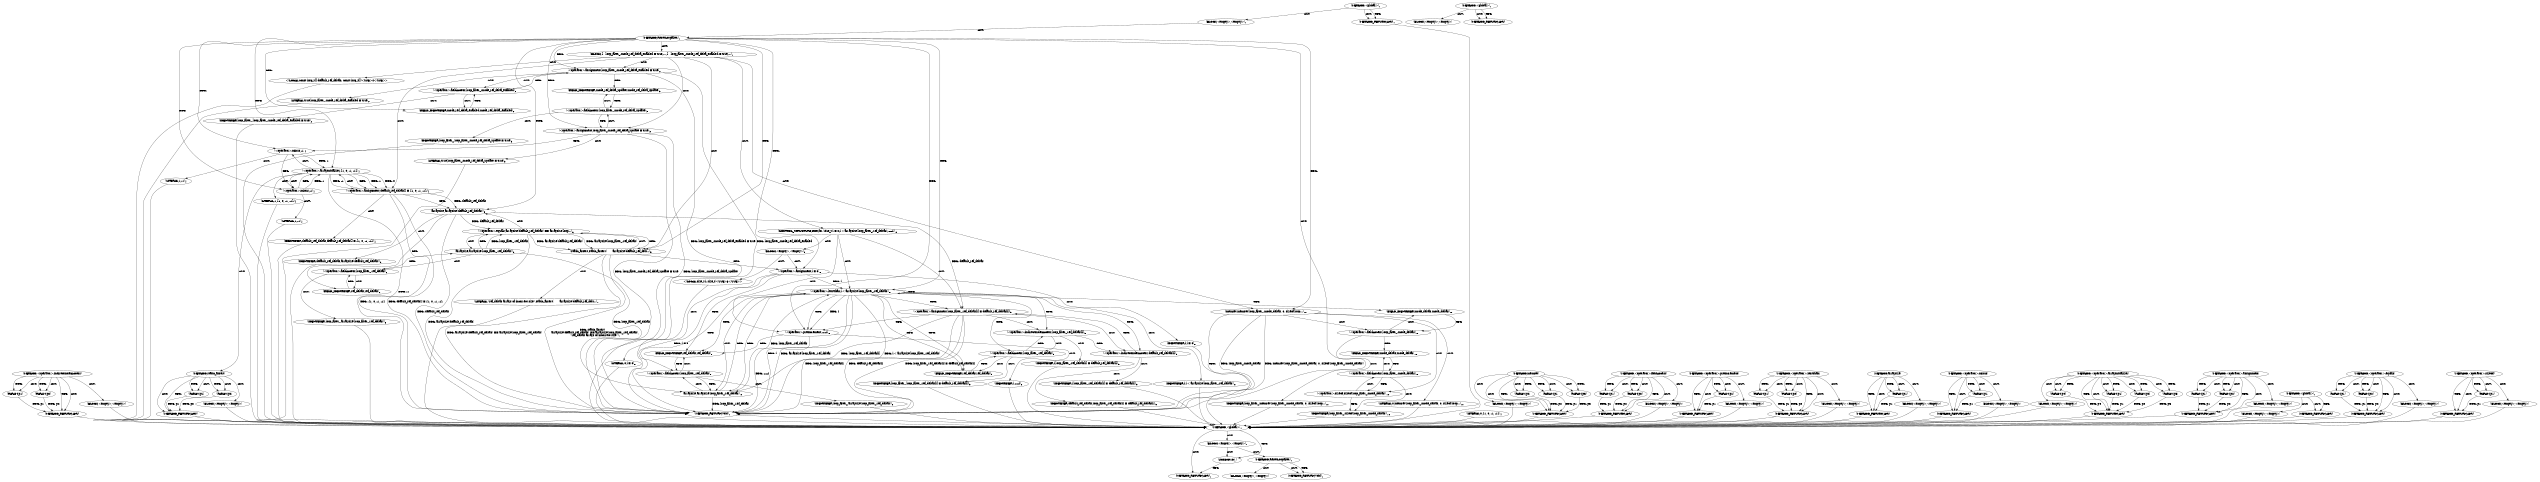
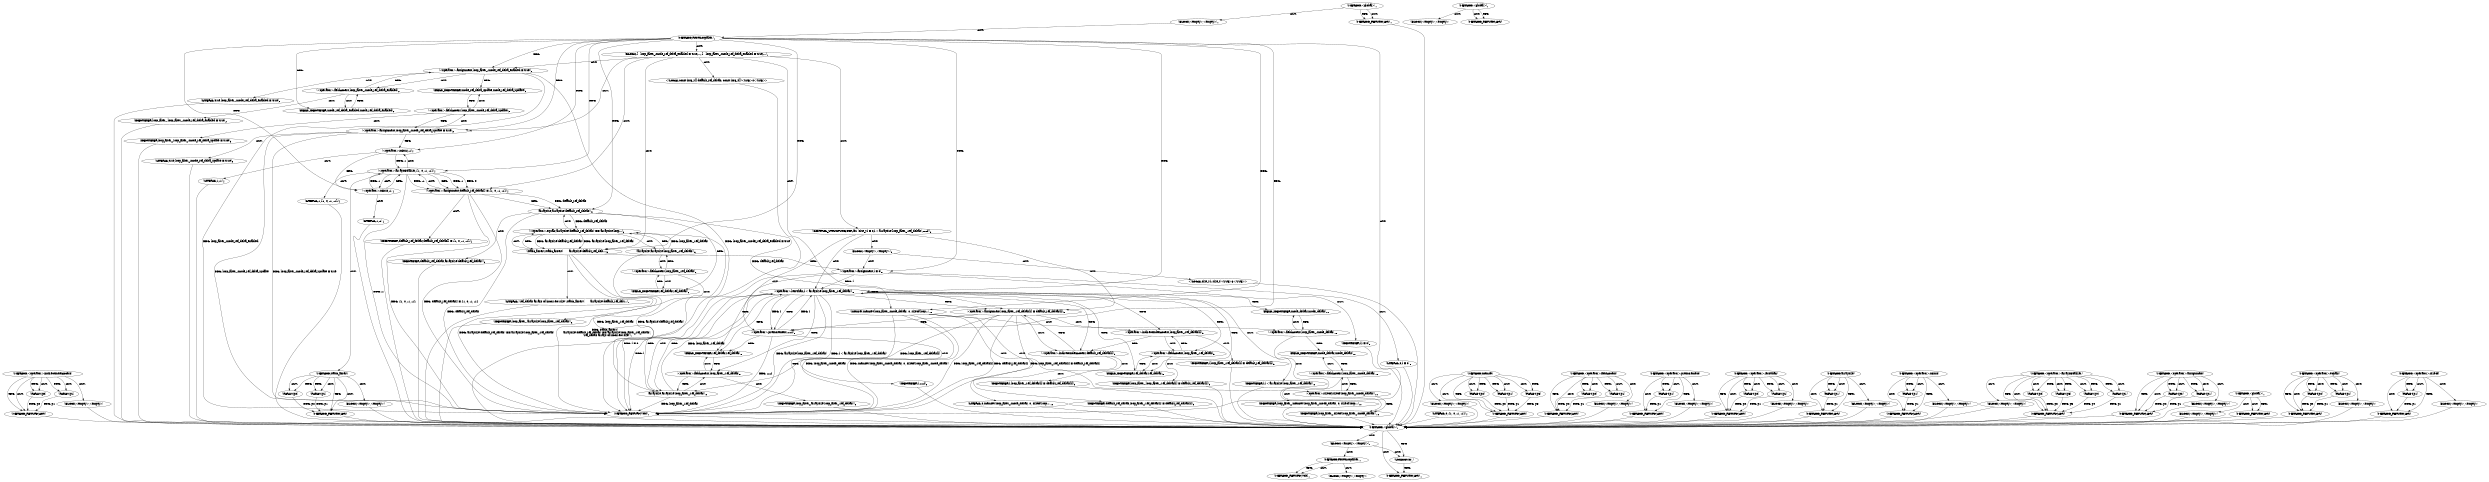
  digraph {
    n1 [label=<(METHOD,static_assert)>]
    n2 [label=<(PARAM,p1)>]
    n3 [label=<(PARAM,p2)>]
    n4 [label=<(BLOCK,&lt;empty&gt;,&lt;empty&gt;)>]
    n5 [label=<(METHOD_RETURN,ANY)>]
    n6 [label=<(METHOD,&lt;global&gt;)<SUB>1</SUB>>]
    n7 [label=<(BLOCK,&lt;empty&gt;,&lt;empty&gt;)<SUB>1</SUB>>]
    n8 [label=<(UNKNOWN,,)>]
    n9 [label=<(METHOD_RETURN,ANY)<SUB>1</SUB>>]
    n10 [label=<(METHOD,&lt;operator&gt;.indirectIndexAccess)>]
    n11 [label=<(PARAM,p1)>]
    n12 [label=<(PARAM,p2)>]
    n13 [label=<(BLOCK,&lt;empty&gt;,&lt;empty&gt;)>]
    n14 [label=<(METHOD_RETURN,ANY)>]
    n15 [label=<(METHOD,&lt;global&gt;)<SUB>1</SUB>>]
    n16 [label=<(BLOCK,&lt;empty&gt;,&lt;empty&gt;)<SUB>1</SUB>>]
    n17 [label=<(METHOD_RETURN,ANY)<SUB>1</SUB>>]
    n18 [label=<(METHOD,ResetLoopfilter)<SUB>1</SUB>>]
    n19 [label=<(BLOCK,{   loop_filter_.mode_ref_delta_enabled = true;...,{   loop_filter_.mode_ref_delta_enabled = true;...)<SUB>1</SUB>>]
    n20 [label=<(&lt;operator&gt;.assignment,loop_filter_.mode_ref_delta_enabled = true)<SUB>2</SUB>>]
    n21 [label=<(FIELD_IDENTIFIER,mode_ref_delta_enabled,mode_ref_delta_enabled)<SUB>2</SUB>>]
    n22 [label=<(&lt;operator&gt;.assignment,loop_filter_.mode_ref_delta_update = true)<SUB>3</SUB>>]
    n23 [label=<(&lt;operator&gt;.arrayInitializer,{1, 0, -1, -1})<SUB>4</SUB>>]
    n24 [label=<(&lt;operator&gt;.minus,-1)<SUB>4</SUB>>]
    n25 [label=<(&lt;operator&gt;.minus,-1)<SUB>4</SUB>>]
    n26 [label=<(static_assert,static_assert(       arraysize(default_ref_delt...)<SUB>5</SUB>>]
    n27 [label=<(arraysize,arraysize(default_ref_deltas))<SUB>6</SUB>>]
    n28 [label=<(&lt;operator&gt;.assignment,i = 0)<SUB>8</SUB>>]
    n29 [label=<(&lt;operator&gt;.lessThan,i &lt; arraysize(loop_filter_.ref_deltas))<SUB>8</SUB>>]
    n30 [label=<(&lt;operator&gt;.preIncrement,++i)<SUB>8</SUB>>]
    n31 [label=<(memset,memset(loop_filter_.mode_deltas, 0, sizeof(loop...)<SUB>10</SUB>>]
    n32 [label=<(METHOD_RETURN,void)<SUB>1</SUB>>]
    n33 [label="<(LOCAL,const int8_t[] default_ref_deltas: const int8_t[])<SUB>4</SUB>>"]
    n34 [label=<(&lt;operator&gt;.assignment,default_ref_deltas[] = {1, 0, -1, -1})<SUB>4</SUB>>]
    n35 [label=<(CONTROL_STRUCTURE,FOR,for (size_t i = 0;i &lt; arraysize(loop_filter_.ref_deltas);++i))<SUB>8</SUB>>]
    n36 [label=<(&lt;operator&gt;.fieldAccess,loop_filter_.mode_ref_delta_enabled)<SUB>2</SUB>>]
    n37 [label=<(LITERAL,true,loop_filter_.mode_ref_delta_enabled = true)<SUB>2</SUB>>]
    n38 [label=<(FIELD_IDENTIFIER,mode_ref_delta_update,mode_ref_delta_update)<SUB>3</SUB>>]
    n39 [label=<(&lt;operator&gt;.fieldAccess,loop_filter_.mode_ref_delta_update)<SUB>3</SUB>>]
    n40 [label=<(LITERAL,true,loop_filter_.mode_ref_delta_update = true)<SUB>3</SUB>>]
    n41 [label=<(LITERAL,1,{1, 0, -1, -1})<SUB>4</SUB>>]
    n42 [label=<(LITERAL,1,-1)<SUB>4</SUB>>]
    n43 [label=<(LITERAL,1,-1)<SUB>4</SUB>>]
    n44 [label=<(&lt;operator&gt;.equals,arraysize(default_ref_deltas) == arraysize(loop...)<SUB>6</SUB>>]
    n45 [label=<(LITERAL,&quot;ref_deltas arrays of incorrect size&quot;,static_assert(       arraysize(default_ref_delt...)<SUB>7</SUB>>]
    n46 [label=<(IDENTIFIER,default_ref_deltas,arraysize(default_ref_deltas))<SUB>6</SUB>>]
    n47 [label=<(FIELD_IDENTIFIER,ref_deltas,ref_deltas)<SUB>6</SUB>>]
    n48 [label=<(&lt;operator&gt;.assignment,loop_filter_.ref_deltas[i] = default_ref_deltas[i])<SUB>9</SUB>>]
    n49 [label=<(IDENTIFIER,i,i = 0)<SUB>8</SUB>>]
    n50 [label=<(LITERAL,0,i = 0)<SUB>8</SUB>>]
    n51 [label=<(FIELD_IDENTIFIER,ref_deltas,ref_deltas)<SUB>8</SUB>>]
    n52 [label=<(arraysize,arraysize(loop_filter_.ref_deltas))<SUB>8</SUB>>]
    n53 [label=<(IDENTIFIER,i,i &lt; arraysize(loop_filter_.ref_deltas))<SUB>8</SUB>>]
    n54 [label=<(&lt;operator&gt;.fieldAccess,loop_filter_.ref_deltas)<SUB>8</SUB>>]
    n55 [label=<(&lt;operator&gt;.indirectIndexAccess,loop_filter_.ref_deltas[i])<SUB>9</SUB>>]
    n56 [label=<(&lt;operator&gt;.fieldAccess,loop_filter_.ref_deltas)<SUB>9</SUB>>]
    n57 [label=<(FIELD_IDENTIFIER,ref_deltas,ref_deltas)<SUB>9</SUB>>]
    n58 [label=<(&lt;operator&gt;.indirectIndexAccess,default_ref_deltas[i])<SUB>9</SUB>>]
    n59 [label=<(FIELD_IDENTIFIER,mode_deltas,mode_deltas)<SUB>10</SUB>>]
    n60 [label=<(IDENTIFIER,i,++i)<SUB>8</SUB>>]
    n61 [label=<(&lt;operator&gt;.fieldAccess,loop_filter_.mode_deltas)<SUB>10</SUB>>]
    n62 [label=<(LITERAL,0,memset(loop_filter_.mode_deltas, 0, sizeof(loop...)<SUB>10</SUB>>]
    n63 [label=<(&lt;operator&gt;.sizeOf,sizeof(loop_filter_.mode_deltas))<SUB>10</SUB>>]
    n64 [label=<(IDENTIFIER,default_ref_deltas,default_ref_deltas[] = {1, 0, -1, -1})<SUB>4</SUB>>]
    n65 [label=<(BLOCK,&lt;empty&gt;,&lt;empty&gt;)<SUB>8</SUB>>]
    n66 [label=<(IDENTIFIER,loop_filter_,loop_filter_.mode_ref_delta_enabled = true)<SUB>2</SUB>>]
    n67 [label=<(IDENTIFIER,loop_filter_,loop_filter_.mode_ref_delta_update = true)<SUB>3</SUB>>]
    n68 [label=<(LITERAL,0,{1, 0, -1, -1})<SUB>4</SUB>>]
    n69 [label=<(arraysize,arraysize(loop_filter_.ref_deltas))<SUB>6</SUB>>]
    n70 [label=<(&lt;operator&gt;.fieldAccess,loop_filter_.ref_deltas)<SUB>6</SUB>>]
    n71 [label=<(IDENTIFIER,loop_filter_,arraysize(loop_filter_.ref_deltas))<SUB>6</SUB>>]
    n72 [label="<(LOCAL,size_t i: size_t)<SUB>8</SUB>>"]
    n73 [label=<(IDENTIFIER,loop_filter_,arraysize(loop_filter_.ref_deltas))<SUB>8</SUB>>]
    n74 [label=<(IDENTIFIER,i,loop_filter_.ref_deltas[i] = default_ref_deltas[i])<SUB>9</SUB>>]
    n75 [label=<(IDENTIFIER,loop_filter_,loop_filter_.ref_deltas[i] = default_ref_deltas[i])<SUB>9</SUB>>]
    n76 [label=<(IDENTIFIER,default_ref_deltas,loop_filter_.ref_deltas[i] = default_ref_deltas[i])<SUB>9</SUB>>]
    n77 [label=<(IDENTIFIER,i,loop_filter_.ref_deltas[i] = default_ref_deltas[i])<SUB>9</SUB>>]
    n78 [label=<(IDENTIFIER,loop_filter_,memset(loop_filter_.mode_deltas, 0, sizeof(loop...)<SUB>10</SUB>>]
    n79 [label=<(FIELD_IDENTIFIER,mode_deltas,mode_deltas)<SUB>10</SUB>>]
    n80 [label=<(&lt;operator&gt;.fieldAccess,loop_filter_.mode_deltas)<SUB>10</SUB>>]
    n81 [label=<(IDENTIFIER,loop_filter_,sizeof(loop_filter_.mode_deltas))<SUB>10</SUB>>]
    n82 [label=<(METHOD,memset)>]
    n83 [label=<(PARAM,p1)>]
    n84 [label=<(PARAM,p2)>]
    n85 [label=<(PARAM,p3)>]
    n86 [label=<(BLOCK,&lt;empty&gt;,&lt;empty&gt;)>]
    n87 [label=<(METHOD_RETURN,ANY)>]
    n88 [label=<(METHOD,&lt;operator&gt;.fieldAccess)>]
    n89 [label=<(PARAM,p1)>]
    n90 [label=<(PARAM,p2)>]
    n91 [label=<(BLOCK,&lt;empty&gt;,&lt;empty&gt;)>]
    n92 [label=<(METHOD_RETURN,ANY)>]
    n93 [label=<(METHOD,&lt;operator&gt;.preIncrement)>]
    n94 [label=<(PARAM,p1)>]
    n95 [label=<(BLOCK,&lt;empty&gt;,&lt;empty&gt;)>]
    n96 [label=<(METHOD_RETURN,ANY)>]
    n97 [label=<(METHOD,&lt;operator&gt;.lessThan)>]
    n98 [label=<(PARAM,p1)>]
    n99 [label=<(PARAM,p2)>]
    n100 [label=<(BLOCK,&lt;empty&gt;,&lt;empty&gt;)>]
    n101 [label=<(METHOD_RETURN,ANY)>]
    n102 [label=<(METHOD,arraysize)>]
    n103 [label=<(PARAM,p1)>]
    n104 [label=<(BLOCK,&lt;empty&gt;,&lt;empty&gt;)>]
    n105 [label=<(METHOD_RETURN,ANY)>]
    n106 [label=<(METHOD,&lt;operator&gt;.minus)>]
    n107 [label=<(PARAM,p1)>]
    n108 [label=<(BLOCK,&lt;empty&gt;,&lt;empty&gt;)>]
    n109 [label=<(METHOD_RETURN,ANY)>]
    n110 [label=<(METHOD,&lt;operator&gt;.arrayInitializer)>]
    n111 [label=<(PARAM,p1)>]
    n112 [label=<(PARAM,p2)>]
    n113 [label=<(PARAM,p3)>]
    n114 [label=<(PARAM,p4)>]
    n115 [label=<(BLOCK,&lt;empty&gt;,&lt;empty&gt;)>]
    n116 [label=<(METHOD_RETURN,ANY)>]
    n117 [label=<(METHOD,&lt;operator&gt;.assignment)>]
    n118 [label=<(PARAM,p1)>]
    n119 [label=<(PARAM,p2)>]
    n120 [label=<(BLOCK,&lt;empty&gt;,&lt;empty&gt;)>]
    n121 [label=<(METHOD_RETURN,ANY)>]
    n122 [label=<(METHOD,&lt;global&gt;)<SUB>1</SUB>>]
    n123 [label=<(BLOCK,&lt;empty&gt;,&lt;empty&gt;)>]
    n124 [label=<(METHOD_RETURN,ANY)>]
    n125 [label=<(METHOD,&lt;operator&gt;.equals)>]
    n126 [label=<(PARAM,p1)>]
    n127 [label=<(PARAM,p2)>]
    n128 [label=<(BLOCK,&lt;empty&gt;,&lt;empty&gt;)>]
    n129 [label=<(METHOD_RETURN,ANY)>]
    n130 [label=<(METHOD,&lt;operator&gt;.sizeOf)>]
    n131 [label=<(PARAM,p1)>]
    n132 [label=<(BLOCK,&lt;empty&gt;,&lt;empty&gt;)>]
    n133 [label=<(METHOD_RETURN,ANY)>]
    n134 [label=<(METHOD,ResetLoopfilter)<SUB>1</SUB>>]
    n135 [label=<(BLOCK,&lt;empty&gt;,&lt;empty&gt;)>]
    n136 [label=<(METHOD_RETURN,void)<SUB>1</SUB>>]
    n137 [label=<(METHOD,&lt;global&gt;)<SUB>1</SUB>>]
    n138 [label=<(BLOCK,&lt;empty&gt;,&lt;empty&gt;)>]
    n139 [label=<(METHOD_RETURN,ANY)>]
    n1 -> n2 [label="AST: "]
    n1 -> n2 [label="DDG: "]
    n1 -> n3 [label="AST: "]
    n1 -> n3 [label="DDG: "]
    n1 -> n4 [label="AST: "]
    n1 -> n5 [label="AST: "]
    n1 -> n5 [label="CFG: "]
    n2 -> n5 [label="DDG: p1"]
    n3 -> n5 [label="DDG: p2"]
    n4 -> n6
    n5 -> n6
    n6 -> n7 [label="AST: "]
    n6 -> n8 [label="CFG: "]
    n6 -> n9 [label="AST: "]
    n7 -> n8 [label="AST: "]
    n7 -> n134 [label="AST: "]
    n8 -> n9 [label="CFG: "]
    n10 -> n11 [label="AST: "]
    n10 -> n11 [label="DDG: "]
    n10 -> n12 [label="AST: "]
    n10 -> n12 [label="DDG: "]
    n10 -> n13 [label="AST: "]
    n10 -> n14 [label="AST: "]
    n10 -> n14 [label="CFG: "]
    n11 -> n14 [label="DDG: p1"]
    n12 -> n14 [label="DDG: p2"]
    n13 -> n6
    n14 -> n6
    n15 -> n16 [label="AST: "]
    n15 -> n17 [label="AST: "]
    n15 -> n17 [label="CFG: "]
    n16 -> n18 [label="AST: "]
    n17 -> n6
    n18 -> n19 [label="AST: "]
    n18 -> n20 [label="DDG: "]
    n18 -> n21 [label="CFG: "]
    n18 -> n22 [label="DDG: "]
    n18 -> n23 [label="DDG: "]
    n18 -> n24 [label="DDG: "]
    n18 -> n25 [label="DDG: "]
    n18 -> n26 [label="DDG: "]
    n18 -> n27 [label="DDG: "]
    n18 -> n28 [label="DDG: "]
    n18 -> n29 [label="DDG: "]
    n18 -> n30 [label="DDG: "]
    n18 -> n31 [label="DDG: "]
    n18 -> n32 [label="AST: "]
    n19 -> n20 [label="AST: "]
    n19 -> n22 [label="AST: "]
    n19 -> n26 [label="AST: "]
    n19 -> n31 [label="AST: "]
    n19 -> n33 [label="AST: "]
    n19 -> n34 [label="AST: "]
    n19 -> n35 [label="AST: "]
    n20 -> n32 [label="DDG: loop_filter_.mode_ref_delta_enabled"]
    n20 -> n32 [label="DDG: loop_filter_.mode_ref_delta_enabled = true"]
    n20 -> n36 [label="AST: "]
    n20 -> n37 [label="AST: "]
    n20 -> n38 [label="CFG: "]
    n21 -> n36 [label="CFG: "]
    n22 -> n24 [label="CFG: "]
    n22 -> n32 [label="DDG: loop_filter_.mode_ref_delta_update"]
    n22 -> n32 [label="DDG: loop_filter_.mode_ref_delta_update = true"]
    n22 -> n39 [label="AST: "]
    n22 -> n40 [label="AST: "]
    n23 -> n1 [label="AST: "]
    n23 -> n24 [label="AST: "]
    n23 -> n25 [label="AST: "]
    n23 -> n32 [label="DDG: -1"]
    n23 -> n34 [label="CFG: "]
    n23 -> n34 [label="DDG: 1"]
    n23 -> n34 [label="DDG: 0"]
    n23 -> n34 [label="DDG: -1"]
    n23 -> n41 [label="AST: "]
    n24 -> n23 [label="DDG: 1"]
    n24 -> n25 [label="CFG: "]
    n24 -> n42 [label="AST: "]
    n25 -> n23 [label="CFG: "]
    n25 -> n23 [label="DDG: 1"]
    n25 -> n43 [label="AST: "]
    n26 -> n28 [label="CFG: "]
    n26 -> n32 [label="DDG: arraysize(default_ref_deltas) == arraysize(loop_filter_.ref_deltas)"]
    n26 -> n32 [label="DDG: static_assert(\n      arraysize(default_ref_deltas) == arraysize(loop_filter_.ref_deltas),\n      &quot;ref_deltas arrays of incorrect size&quot;);"]
    n26 -> n44 [label="AST: "]
    n26 -> n45 [label="AST: "]
    n27 -> n32 [label="DDG: default_ref_deltas"]
    n27 -> n44 [label="DDG: default_ref_deltas"]
    n27 -> n46 [label="AST: "]
    n27 -> n47 [label="CFG: "]
    n27 -> n48 [label="DDG: default_ref_deltas"]
    n28 -> n29 [label="DDG: i"]
    n28 -> n32 [label="DDG: i = 0"]
    n28 -> n49 [label="AST: "]
    n28 -> n50 [label="AST: "]
    n28 -> n51 [label="CFG: "]
    n29 -> n29 [label="CDG: "]
    n29 -> n30 [label="DDG: i"]
    n29 -> n30 [label="CDG: "]
    n29 -> n32 [label="DDG: i"]
    n29 -> n32 [label="DDG: arraysize(loop_filter_.ref_deltas)"]
    n29 -> n32 [label="DDG: i &lt; arraysize(loop_filter_.ref_deltas)"]
    n29 -> n48 [label="CDG: "]
    n29 -> n51 [label="CDG: "]
    n29 -> n52 [label="AST: "]
    n29 -> n52 [label="CDG: "]
    n29 -> n53 [label="AST: "]
    n29 -> n54 [label="CDG: "]
    n29 -> n55 [label="CDG: "]
    n29 -> n56 [label="CDG: "]
    n29 -> n57 [label="CFG: "]
    n29 -> n57 [label="CDG: "]
    n29 -> n58 [label="CDG: "]
    n29 -> n59 [label="CFG: "]
+   n30 -> n29 [label="DDG: i"]
    n30 -> n32 [label="DDG: ++i"]
    n30 -> n51 [label="CFG: "]
    n30 -> n60 [label="AST: "]
    n31 -> n32 [label="CFG: "]
    n31 -> n32 [label="DDG: loop_filter_.mode_deltas"]
    n31 -> n32 [label="DDG: memset(loop_filter_.mode_deltas, 0, sizeof(loop_filter_.mode_deltas))"]
    n31 -> n61 [label="AST: "]
    n31 -> n62 [label="AST: "]
    n31 -> n63 [label="AST: "]
    n32 -> n6
    n33 -> n6
    n34 -> n23 [label="AST: "]
    n34 -> n27 [label="CFG: "]
    n34 -> n27 [label="DDG: default_ref_deltas"]
    n34 -> n32 [label="DDG: {1, 0, -1, -1}"]
    n34 -> n32 [label="DDG: default_ref_deltas[] = {1, 0, -1, -1}"]
    n34 -> n64 [label="AST: "]
    n35 -> n29 [label="AST: "]
    n35 -> n30 [label="AST: "]
    n35 -> n48 [label="AST: "]
    n35 -> n65 [label="AST: "]
    n36 -> n20 [label="CFG: "]
    n36 -> n21 [label="AST: "]
    n36 -> n66 [label="AST: "]
    n37 -> n6
    n38 -> n39 [label="CFG: "]
    n39 -> n22 [label="CFG: "]
    n39 -> n38 [label="AST: "]
    n39 -> n67 [label="AST: "]
    n40 -> n6
    n41 -> n6
    n42 -> n6
    n43 -> n6
    n44 -> n26 [label="CFG: "]
    n44 -> n26 [label="DDG: arraysize(default_ref_deltas)"]
    n44 -> n26 [label="DDG: arraysize(loop_filter_.ref_deltas)"]
    n44 -> n27 [label="AST: "]
    n44 -> n32 [label="DDG: arraysize(default_ref_deltas)"]
    n44 -> n69 [label="AST: "]
    n45 -> n6
    n46 -> n6
    n47 -> n70 [label="CFG: "]
    n48 -> n30 [label="CFG: "]
    n48 -> n32 [label="DDG: loop_filter_.ref_deltas[i]"]
    n48 -> n32 [label="DDG: default_ref_deltas[i]"]
    n48 -> n32 [label="DDG: loop_filter_.ref_deltas[i] = default_ref_deltas[i]"]
    n48 -> n52 [label="DDG: loop_filter_.ref_deltas[i]"]
    n48 -> n55 [label="AST: "]
    n48 -> n58 [label="AST: "]
    n49 -> n6
    n50 -> n6
    n51 -> n54 [label="CFG: "]
    n52 -> n29 [label="CFG: "]
    n52 -> n29 [label="DDG: loop_filter_.ref_deltas"]
    n52 -> n32 [label="DDG: loop_filter_.ref_deltas"]
    n52 -> n54 [label="AST: "]
    n53 -> n6
    n54 -> n51 [label="AST: "]
    n54 -> n52 [label="CFG: "]
    n54 -> n73 [label="AST: "]
    n55 -> n56 [label="AST: "]
    n55 -> n58 [label="CFG: "]
    n55 -> n74 [label="AST: "]
    n56 -> n55 [label="CFG: "]
    n56 -> n57 [label="AST: "]
    n56 -> n75 [label="AST: "]
    n57 -> n56 [label="CFG: "]
    n58 -> n48 [label="CFG: "]
    n58 -> n76 [label="AST: "]
    n58 -> n77 [label="AST: "]
    n59 -> n61 [label="CFG: "]
    n60 -> n6
    n61 -> n59 [label="AST: "]
    n61 -> n78 [label="AST: "]
    n61 -> n79 [label="CFG: "]
    n62 -> n6
    n63 -> n80 [label="AST: "]
    n63 -> n81 [label="CFG: "]
    n64 -> n6
    n65 -> n28 [label="AST: "]
    n65 -> n72 [label="AST: "]
    n66 -> n6
    n67 -> n6
    n68 -> n6
    n69 -> n44 [label="CFG: "]
    n69 -> n44 [label="DDG: loop_filter_.ref_deltas"]
    n69 -> n52 [label="DDG: loop_filter_.ref_deltas"]
    n69 -> n70 [label="AST: "]
    n70 -> n47 [label="AST: "]
    n70 -> n69 [label="CFG: "]
    n70 -> n71 [label="AST: "]
    n71 -> n6
    n72 -> n6
    n73 -> n6
    n74 -> n6
    n75 -> n6
    n76 -> n6
    n77 -> n6
    n78 -> n6
    n79 -> n80 [label="CFG: "]
    n80 -> n63 [label="CFG: "]
    n80 -> n79 [label="AST: "]
    n80 -> n81 [label="AST: "]
    n81 -> n6
    n82 -> n83 [label="AST: "]
    n82 -> n83 [label="DDG: "]
    n82 -> n84 [label="AST: "]
    n82 -> n84 [label="DDG: "]
    n82 -> n85 [label="AST: "]
    n82 -> n85 [label="DDG: "]
    n82 -> n86 [label="AST: "]
    n82 -> n87 [label="AST: "]
    n82 -> n87 [label="CFG: "]
    n83 -> n87 [label="DDG: p1"]
    n84 -> n87 [label="DDG: p2"]
    n85 -> n87 [label="DDG: p3"]
    n86 -> n6
    n87 -> n6
    n88 -> n89 [label="AST: "]
    n88 -> n89 [label="DDG: "]
    n88 -> n90 [label="AST: "]
    n88 -> n90 [label="DDG: "]
    n88 -> n91 [label="AST: "]
    n88 -> n92 [label="AST: "]
    n88 -> n92 [label="CFG: "]
    n89 -> n92 [label="DDG: p1"]
    n90 -> n92 [label="DDG: p2"]
    n91 -> n6
    n92 -> n6
    n93 -> n94 [label="AST: "]
    n93 -> n94 [label="DDG: "]
    n93 -> n95 [label="AST: "]
    n93 -> n96 [label="AST: "]
    n93 -> n96 [label="CFG: "]
    n94 -> n96 [label="DDG: p1"]
    n95 -> n6
    n96 -> n6
    n97 -> n98 [label="AST: "]
    n97 -> n98 [label="DDG: "]
    n97 -> n99 [label="AST: "]
    n97 -> n99 [label="DDG: "]
    n97 -> n100 [label="AST: "]
    n97 -> n101 [label="AST: "]
    n97 -> n101 [label="CFG: "]
    n98 -> n101 [label="DDG: p1"]
    n99 -> n101 [label="DDG: p2"]
    n100 -> n6
    n101 -> n6
    n102 -> n103 [label="AST: "]
    n102 -> n103 [label="DDG: "]
    n102 -> n104 [label="AST: "]
    n102 -> n105 [label="AST: "]
    n102 -> n105 [label="CFG: "]
    n103 -> n105 [label="DDG: p1"]
    n104 -> n6
    n105 -> n6
    n106 -> n107 [label="AST: "]
    n106 -> n107 [label="DDG: "]
    n106 -> n108 [label="AST: "]
    n106 -> n109 [label="AST: "]
    n106 -> n109 [label="CFG: "]
    n107 -> n109 [label="DDG: p1"]
    n108 -> n6
    n109 -> n6
    n110 -> n111 [label="AST: "]
    n110 -> n111 [label="DDG: "]
    n110 -> n112 [label="AST: "]
    n110 -> n112 [label="DDG: "]
    n110 -> n113 [label="AST: "]
    n110 -> n113 [label="DDG: "]
    n110 -> n114 [label="AST: "]
    n110 -> n114 [label="DDG: "]
    n110 -> n115 [label="AST: "]
    n110 -> n116 [label="AST: "]
    n110 -> n116 [label="CFG: "]
    n111 -> n116 [label="DDG: p1"]
    n112 -> n116 [label="DDG: p2"]
    n113 -> n116 [label="DDG: p3"]
    n114 -> n116 [label="DDG: p4"]
    n115 -> n6
    n116 -> n6
    n117 -> n118 [label="AST: "]
    n117 -> n118 [label="DDG: "]
    n117 -> n119 [label="AST: "]
    n117 -> n119 [label="DDG: "]
    n117 -> n120 [label="AST: "]
    n117 -> n121 [label="AST: "]
    n117 -> n121 [label="CFG: "]
    n118 -> n121 [label="DDG: p1"]
    n119 -> n121 [label="DDG: p2"]
    n120 -> n6
    n121 -> n6
    n122 -> n123 [label="AST: "]
    n122 -> n124 [label="AST: "]
    n122 -> n124 [label="CFG: "]
    n123 -> n6
    n124 -> n6
    n125 -> n126 [label="AST: "]
    n125 -> n126 [label="DDG: "]
    n125 -> n127 [label="AST: "]
    n125 -> n127 [label="DDG: "]
    n125 -> n128 [label="AST: "]
    n125 -> n129 [label="AST: "]
    n125 -> n129 [label="CFG: "]
    n126 -> n129 [label="DDG: p1"]
    n127 -> n129 [label="DDG: p2"]
    n128 -> n6
    n129 -> n6
    n130 -> n131 [label="AST: "]
    n130 -> n131 [label="DDG: "]
    n130 -> n132 [label="AST: "]
    n130 -> n133 [label="AST: "]
    n130 -> n133 [label="CFG: "]
    n131 -> n133 [label="DDG: p1"]
    n132 -> n6
    n133 -> n6
    n134 -> n135 [label="AST: "]
    n134 -> n136 [label="AST: "]
    n134 -> n136 [label="CFG: "]
    n137 -> n138 [label="AST: "]
    n137 -> n139 [label="AST: "]
    n137 -> n139 [label="CFG: "]
  }
